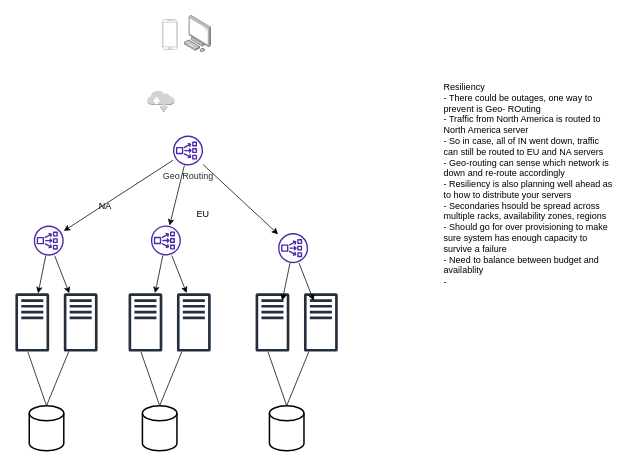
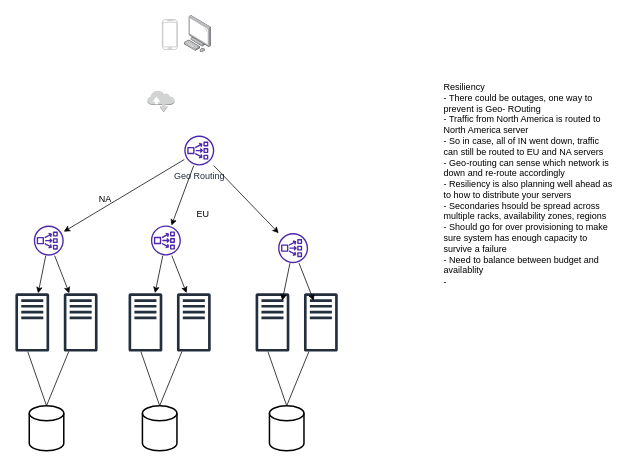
  <mxCell id="0" />
  <mxCell id="1" parent="0" />
  <mxCell id="2" value="" style="verticalLabelPosition=bottom;verticalAlign=top;html=1;shadow=0;dashed=0;strokeWidth=1;shape=mxgraph.android.phone2;strokeColor=#c0c0c0;" vertex="1" parent="1"><mxGeometry x="215.76" y="25.45" width="20" height="40" as="geometry" /></mxCell>
  <mxCell id="3" value="" style="image;points=[];aspect=fixed;html=1;align=center;shadow=0;dashed=0;image=img/lib/allied_telesis/computer_and_terminals/Personal_Computer.svg;" vertex="1" parent="1"><mxGeometry x="244.98" y="20" width="36.43" height="49.37" as="geometry" /></mxCell>
  <mxCell id="4" value="" style="sketch=0;outlineConnect=0;fontColor=#232F3E;gradientColor=none;fillColor=#232F3D;strokeColor=none;dashed=0;verticalLabelPosition=bottom;verticalAlign=top;align=center;html=1;fontSize=12;fontStyle=0;aspect=fixed;pointerEvents=1;shape=mxgraph.aws4.traditional_server;" vertex="1" parent="1"><mxGeometry x="20" y="390" width="45" height="78" as="geometry" /></mxCell>
  <mxCell id="5" value="" style="outlineConnect=0;dashed=0;verticalLabelPosition=bottom;verticalAlign=top;align=center;html=1;shape=mxgraph.aws3.internet;fillColor=#D2D3D3;gradientColor=none;" vertex="1" parent="1"><mxGeometry x="195.73" y="120" width="36.36" height="29.1" as="geometry" /></mxCell>
  <mxCell id="6" value="" style="strokeWidth=2;html=1;shape=mxgraph.flowchart.database;whiteSpace=wrap;" vertex="1" parent="1"><mxGeometry x="38.48" y="540" width="46" height="60" as="geometry" /></mxCell>
  <mxCell id="7" value="" style="sketch=0;outlineConnect=0;fontColor=#232F3E;gradientColor=none;fillColor=#232F3D;strokeColor=none;dashed=0;verticalLabelPosition=bottom;verticalAlign=top;align=center;html=1;fontSize=12;fontStyle=0;aspect=fixed;pointerEvents=1;shape=mxgraph.aws4.traditional_server;" vertex="1" parent="1"><mxGeometry x="84.48" y="390" width="45" height="78" as="geometry" /></mxCell>
  <mxCell id="8" value="" style="sketch=0;outlineConnect=0;fontColor=#232F3E;gradientColor=none;fillColor=#4D27AA;strokeColor=none;dashed=0;verticalLabelPosition=bottom;verticalAlign=top;align=center;html=1;fontSize=12;fontStyle=0;aspect=fixed;pointerEvents=1;shape=mxgraph.aws4.network_load_balancer;" vertex="1" parent="1"><mxGeometry x="44.48" y="300" width="40" height="40" as="geometry" /></mxCell>
  <mxCell id="9" value="" style="endArrow=classic;html=1;rounded=0;" edge="1" parent="1" source="8" target="4"><mxGeometry width="50" height="50" relative="1" as="geometry"><mxPoint x="164.92" y="360" as="sourcePoint" /><mxPoint x="44.92" y="380" as="targetPoint" /></mxGeometry></mxCell>
  <mxCell id="10" value="" style="endArrow=classic;html=1;rounded=0;" edge="1" parent="1" target="7" source="8"><mxGeometry width="50" height="50" relative="1" as="geometry"><mxPoint x="157.92" y="348" as="sourcePoint" /><mxPoint x="100" y="370" as="targetPoint" /></mxGeometry></mxCell>
  <mxCell id="11" value="" style="endArrow=none;html=1;rounded=0;entryX=0.5;entryY=0;entryDx=0;entryDy=0;entryPerimeter=0;" edge="1" parent="1" source="7" target="6"><mxGeometry width="50" height="50" relative="1" as="geometry"><mxPoint x="275" y="457" as="sourcePoint" /><mxPoint x="181" y="533" as="targetPoint" /></mxGeometry></mxCell>
  <mxCell id="12" value="" style="endArrow=none;html=1;rounded=0;entryX=0.5;entryY=0;entryDx=0;entryDy=0;entryPerimeter=0;" edge="1" parent="1" target="6"><mxGeometry width="50" height="50" relative="1" as="geometry"><mxPoint x="36.5" y="468" as="sourcePoint" /><mxPoint x="48.5" y="519" as="targetPoint" /></mxGeometry></mxCell>
  <mxCell id="13" value="" style="sketch=0;outlineConnect=0;fontColor=#232F3E;gradientColor=none;fillColor=#232F3D;strokeColor=none;dashed=0;verticalLabelPosition=bottom;verticalAlign=top;align=center;html=1;fontSize=12;fontStyle=0;aspect=fixed;pointerEvents=1;shape=mxgraph.aws4.traditional_server;" vertex="1" parent="1"><mxGeometry x="170.76" y="390" width="45" height="78" as="geometry" /></mxCell>
  <mxCell id="14" value="" style="strokeWidth=2;html=1;shape=mxgraph.flowchart.database;whiteSpace=wrap;" vertex="1" parent="1"><mxGeometry x="189.24" y="540" width="46" height="60" as="geometry" /></mxCell>
  <mxCell id="15" value="" style="sketch=0;outlineConnect=0;fontColor=#232F3E;gradientColor=none;fillColor=#232F3D;strokeColor=none;dashed=0;verticalLabelPosition=bottom;verticalAlign=top;align=center;html=1;fontSize=12;fontStyle=0;aspect=fixed;pointerEvents=1;shape=mxgraph.aws4.traditional_server;" vertex="1" parent="1"><mxGeometry x="235.24" y="390" width="45" height="78" as="geometry" /></mxCell>
  <mxCell id="16" value="" style="endArrow=none;html=1;rounded=0;entryX=0.5;entryY=0;entryDx=0;entryDy=0;entryPerimeter=0;" edge="1" parent="1" source="15" target="14"><mxGeometry width="50" height="50" relative="1" as="geometry"><mxPoint x="425.76" y="457" as="sourcePoint" /><mxPoint x="331.76" y="533" as="targetPoint" /></mxGeometry></mxCell>
  <mxCell id="17" value="" style="endArrow=none;html=1;rounded=0;entryX=0.5;entryY=0;entryDx=0;entryDy=0;entryPerimeter=0;" edge="1" parent="1" target="14"><mxGeometry width="50" height="50" relative="1" as="geometry"><mxPoint x="187.26" y="468" as="sourcePoint" /><mxPoint x="199.26" y="519" as="targetPoint" /></mxGeometry></mxCell>
  <mxCell id="18" value="" style="sketch=0;outlineConnect=0;fontColor=#232F3E;gradientColor=none;fillColor=#232F3D;strokeColor=none;dashed=0;verticalLabelPosition=bottom;verticalAlign=top;align=center;html=1;fontSize=12;fontStyle=0;aspect=fixed;pointerEvents=1;shape=mxgraph.aws4.traditional_server;" vertex="1" parent="1"><mxGeometry x="340" y="390" width="45" height="78" as="geometry" /></mxCell>
  <mxCell id="19" value="" style="strokeWidth=2;html=1;shape=mxgraph.flowchart.database;whiteSpace=wrap;" vertex="1" parent="1"><mxGeometry x="358.48" y="540" width="46" height="60" as="geometry" /></mxCell>
  <mxCell id="20" value="" style="sketch=0;outlineConnect=0;fontColor=#232F3E;gradientColor=none;fillColor=#232F3D;strokeColor=none;dashed=0;verticalLabelPosition=bottom;verticalAlign=top;align=center;html=1;fontSize=12;fontStyle=0;aspect=fixed;pointerEvents=1;shape=mxgraph.aws4.traditional_server;" vertex="1" parent="1"><mxGeometry x="404.48" y="390" width="45" height="78" as="geometry" /></mxCell>
  <mxCell id="21" value="" style="endArrow=none;html=1;rounded=0;entryX=0.5;entryY=0;entryDx=0;entryDy=0;entryPerimeter=0;" edge="1" parent="1" source="20" target="19"><mxGeometry width="50" height="50" relative="1" as="geometry"><mxPoint x="595" y="457" as="sourcePoint" /><mxPoint x="501" y="533" as="targetPoint" /></mxGeometry></mxCell>
  <mxCell id="22" value="" style="endArrow=none;html=1;rounded=0;entryX=0.5;entryY=0;entryDx=0;entryDy=0;entryPerimeter=0;" edge="1" parent="1" target="19"><mxGeometry width="50" height="50" relative="1" as="geometry"><mxPoint x="356.5" y="468" as="sourcePoint" /><mxPoint x="368.5" y="519" as="targetPoint" /></mxGeometry></mxCell>
  <mxCell id="23" value="" style="sketch=0;outlineConnect=0;fontColor=#232F3E;gradientColor=none;fillColor=#4D27AA;strokeColor=none;dashed=0;verticalLabelPosition=bottom;verticalAlign=top;align=center;html=1;fontSize=12;fontStyle=0;aspect=fixed;pointerEvents=1;shape=mxgraph.aws4.network_load_balancer;" vertex="1" parent="1"><mxGeometry x="200.55" y="299.84" width="40" height="40" as="geometry" /></mxCell>
  <mxCell id="24" value="" style="endArrow=classic;html=1;rounded=0;" edge="1" source="23" parent="1"><mxGeometry width="50" height="50" relative="1" as="geometry"><mxPoint x="320.99" y="359.84" as="sourcePoint" /><mxPoint x="206.07" y="389.84" as="targetPoint" /></mxGeometry></mxCell>
  <mxCell id="25" value="" style="endArrow=classic;html=1;rounded=0;" edge="1" source="23" parent="1"><mxGeometry width="50" height="50" relative="1" as="geometry"><mxPoint x="313.99" y="347.84" as="sourcePoint" /><mxPoint x="248.07" y="389.84" as="targetPoint" /></mxGeometry></mxCell>
  <mxCell id="26" value="" style="sketch=0;outlineConnect=0;fontColor=#232F3E;gradientColor=none;fillColor=#4D27AA;strokeColor=none;dashed=0;verticalLabelPosition=bottom;verticalAlign=top;align=center;html=1;fontSize=12;fontStyle=0;aspect=fixed;pointerEvents=1;shape=mxgraph.aws4.network_load_balancer;" vertex="1" parent="1"><mxGeometry x="370" y="310" width="40" height="40" as="geometry" /></mxCell>
  <mxCell id="27" value="" style="endArrow=classic;html=1;rounded=0;" edge="1" source="26" parent="1"><mxGeometry width="50" height="50" relative="1" as="geometry"><mxPoint x="490.44" y="370" as="sourcePoint" /><mxPoint x="375.52" y="400" as="targetPoint" /></mxGeometry></mxCell>
  <mxCell id="28" value="" style="endArrow=classic;html=1;rounded=0;" edge="1" source="26" parent="1"><mxGeometry width="50" height="50" relative="1" as="geometry"><mxPoint x="483.44" y="358" as="sourcePoint" /><mxPoint x="417.52" y="400" as="targetPoint" /></mxGeometry></mxCell>
- <mxCell id="29" value="Geo Routing" style="sketch=0;outlineConnect=0;fontColor=#232F3E;gradientColor=none;fillColor=#4D27AA;strokeColor=none;dashed=0;verticalLabelPosition=bottom;verticalAlign=top;align=center;html=1;fontSize=12;fontStyle=0;aspect=fixed;pointerEvents=1;shape=mxgraph.aws4.network_load_balancer;" vertex="1" parent="1"><mxGeometry x="230" y="180" width="40" height="40" as="geometry" /></mxCell>
+ <mxCell id="29" value="Geo Routing" style="sketch=0;outlineConnect=0;fontColor=#232F3E;gradientColor=none;fillColor=#4D27AA;strokeColor=none;dashed=0;verticalLabelPosition=bottom;verticalAlign=top;align=center;html=1;fontSize=12;fontStyle=0;aspect=fixed;pointerEvents=1;shape=mxgraph.aws4.network_load_balancer;" vertex="1" parent="1"><mxGeometry x="245" y="180" width="40" height="40" as="geometry" /></mxCell>
  <mxCell id="30" value="" style="endArrow=classic;html=1;rounded=0;" edge="1" parent="1" source="29" target="8"><mxGeometry width="50" height="50" relative="1" as="geometry"><mxPoint x="150.76" y="210" as="sourcePoint" /><mxPoint x="170.76" y="260" as="targetPoint" /></mxGeometry></mxCell>
  <mxCell id="31" value="" style="endArrow=classic;html=1;rounded=0;" edge="1" parent="1" source="29" target="23"><mxGeometry width="50" height="50" relative="1" as="geometry"><mxPoint x="240" y="223" as="sourcePoint" /><mxPoint x="94" y="317" as="targetPoint" /></mxGeometry></mxCell>
  <mxCell id="32" value="" style="endArrow=classic;html=1;rounded=0;" edge="1" parent="1" source="29" target="26"><mxGeometry width="50" height="50" relative="1" as="geometry"><mxPoint x="255" y="230" as="sourcePoint" /><mxPoint x="235" y="310" as="targetPoint" /></mxGeometry></mxCell>
- <mxCell id="33" value="NA" style="text;strokeColor=none;align=center;fillColor=none;html=1;verticalAlign=middle;whiteSpace=wrap;rounded=0;" vertex="1" parent="1"><mxGeometry x="110" y="260" width="60" height="30" as="geometry" /></mxCell>
+ <mxCell id="33" value="NA" style="text;strokeColor=none;align=center;fillColor=none;html=1;verticalAlign=middle;whiteSpace=wrap;rounded=0;" vertex="1" parent="1"><mxGeometry x="110" y="250" width="60" height="30" as="geometry" /></mxCell>
  <mxCell id="34" value="EU" style="text;strokeColor=none;align=center;fillColor=none;html=1;verticalAlign=middle;whiteSpace=wrap;rounded=0;" vertex="1" parent="1"><mxGeometry x="240" y="270" width="60" height="30" as="geometry" /></mxCell>
  <mxCell id="35" value="&lt;div style=&quot;text-align: left;&quot;&gt;&lt;span style=&quot;background-color: initial;&quot;&gt;Resiliency&lt;/span&gt;&lt;/div&gt;&lt;div style=&quot;text-align: left;&quot;&gt;&lt;span style=&quot;background-color: initial;&quot;&gt;- There could be outages, one way to prevent is Geo- ROuting&lt;/span&gt;&lt;/div&gt;&lt;div style=&quot;text-align: left;&quot;&gt;&lt;span style=&quot;background-color: initial;&quot;&gt;- Traffic from North America is routed to North America server&lt;/span&gt;&lt;/div&gt;&lt;div style=&quot;text-align: left;&quot;&gt;&lt;span style=&quot;background-color: initial;&quot;&gt;- So in case, all of IN went down, traffic can still be routed to EU and NA servers&lt;/span&gt;&lt;/div&gt;&lt;div style=&quot;text-align: left;&quot;&gt;&lt;span style=&quot;background-color: initial;&quot;&gt;- Geo-routing can sense which network&amp;nbsp;is down and re-route accordingly&lt;/span&gt;&lt;/div&gt;&lt;div style=&quot;text-align: left;&quot;&gt;&lt;span style=&quot;background-color: initial;&quot;&gt;- Resiliency is also planning well ahead as to how to distribute your servers&lt;/span&gt;&lt;/div&gt;&lt;div style=&quot;text-align: left;&quot;&gt;&lt;span style=&quot;background-color: initial;&quot;&gt;- Secondaries hsould be spread across multiple racks, availability zones, regions&lt;/span&gt;&lt;/div&gt;&lt;div style=&quot;text-align: left;&quot;&gt;&lt;span style=&quot;background-color: initial;&quot;&gt;- Should go for over provisioning to make sure system has enough capacity to survive a failure&lt;/span&gt;&lt;/div&gt;&lt;div style=&quot;text-align: left;&quot;&gt;&lt;span style=&quot;background-color: initial;&quot;&gt;- Need to balance between budget and availablity&lt;/span&gt;&lt;/div&gt;&lt;div style=&quot;text-align: left;&quot;&gt;&lt;span style=&quot;background-color: initial;&quot;&gt;-&amp;nbsp;&lt;/span&gt;&lt;/div&gt;" style="text;strokeColor=none;align=center;fillColor=none;html=1;verticalAlign=middle;whiteSpace=wrap;rounded=0;" vertex="1" parent="1"><mxGeometry x="590" y="130" width="230" height="230" as="geometry" /></mxCell>
